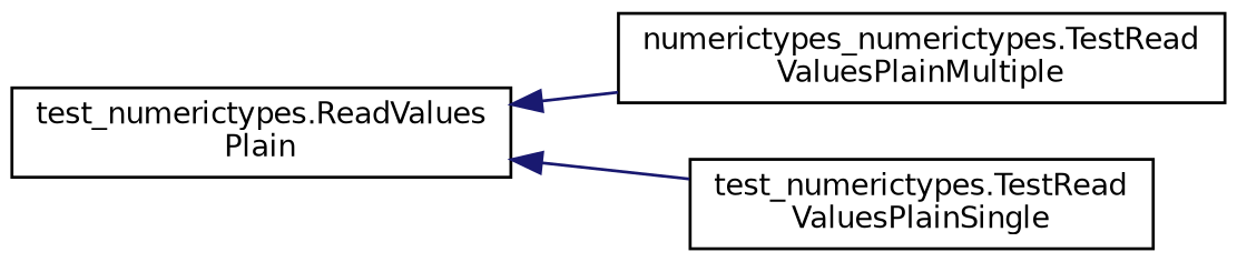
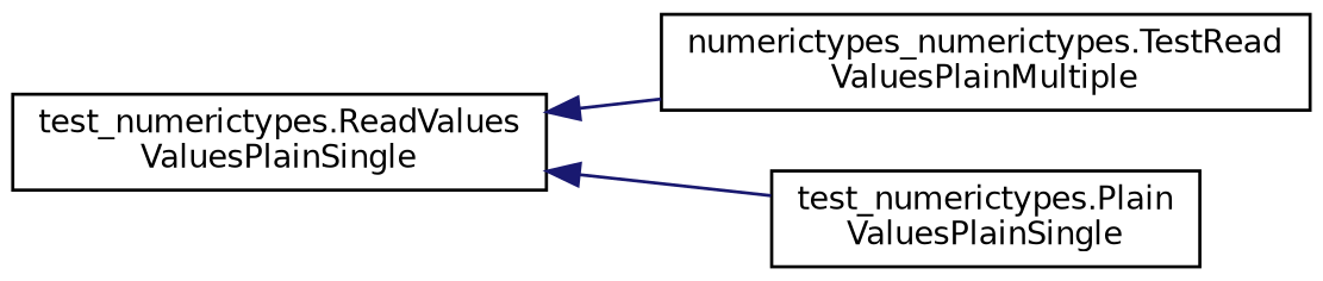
  digraph {
    rankdir=LR
    node [color=black fillcolor=white fontname=Helvetica fontsize=10 shape=record style=filled]
    edge [color=midnightblue dir=back fontname=Helvetica fontsize=10 labelfontname=Helvetica labelfontsize=10 style=solid]
-   n1 [height=0.2 label="test_numerictypes.ReadValues\lPlain" width=0.4]
+   n1 [height=0.2 label="test_numerictypes.ReadValues\lValuesPlainSingle" width=0.4]
    n2 [height=0.2 label="numerictypes_numerictypes.TestRead\lValuesPlainMultiple" width=0.4]
-   n3 [height=0.2 label="test_numerictypes.TestRead\lValuesPlainSingle" width=0.4]
+   n3 [height=0.2 label="test_numerictypes.Plain\lValuesPlainSingle" width=0.4]
    n1 -> n2
    n1 -> n3
  }
